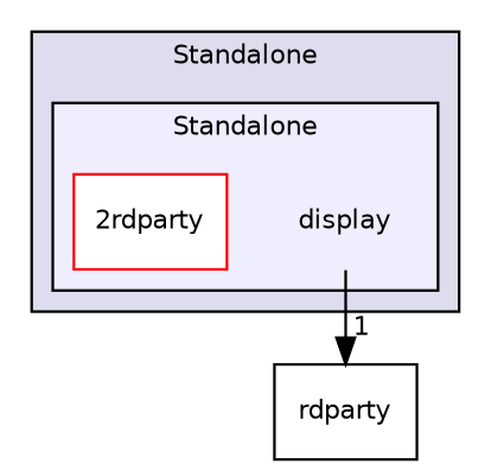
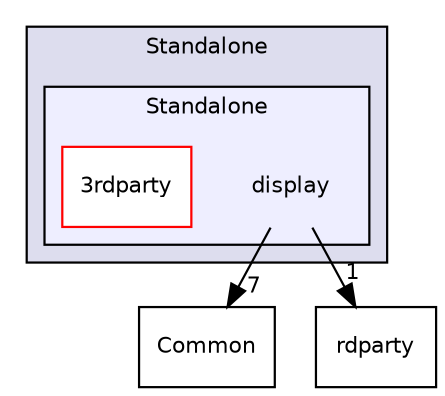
  digraph {
    compound=true
    node [fontname=Helvetica fontsize=10 shape=box]
    edge [labeldistance=1.5 labelfontname=Helvetica labelfontsize=10]
    n1 [label=display shape=plaintext]
-   n2 [color=red fillcolor=white label="2rdparty" style=filled]
+   n2 [color=red fillcolor=white label="3rdparty" style=filled]
+   n3 [label=Common]
    n4 [label=rdparty]
    subgraph cluster_1 {
      bgcolor="#ddddee"
      fontname=Helvetica
      fontsize=10
      label=Standalone
      pencolor=black
      subgraph cluster_2 {
        bgcolor="#eeeeff"
        fontname=Helvetica
        fontsize=10
        label=Standalone
        pencolor=black
        n1
        n2
      }
    }
+   n1 -> n3 [headlabel=7]
    n1 -> n4 [headlabel=1]
  }
